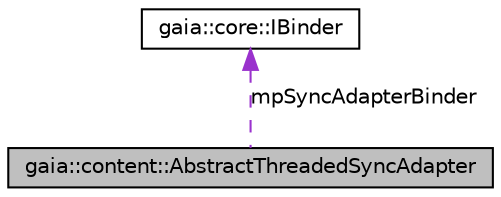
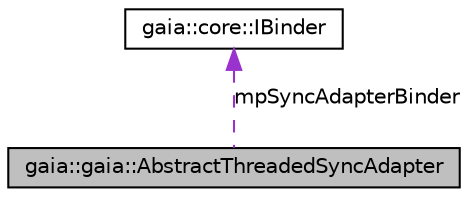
  digraph {
    node [color=black fontname=Helvetica fontsize=10 shape=record style=filled]
-   n1 [fillcolor=grey75 fontcolor=black height=0.2 label="gaia::content::AbstractThreadedSyncAdapter" width=0.4]
+   n1 [fillcolor=grey75 fontcolor=black height=0.2 label="gaia::gaia::AbstractThreadedSyncAdapter" width=0.4]
    n2 [fillcolor=white height=0.2 label="gaia::core::IBinder" width=0.4]
    n2 -> n1 [color=darkorchid3 dir=back fontname=Helvetica fontsize=10 label=mpSyncAdapterBinder labelfontname=Helvetica labelfontsize=10 style=dashed]
  }
